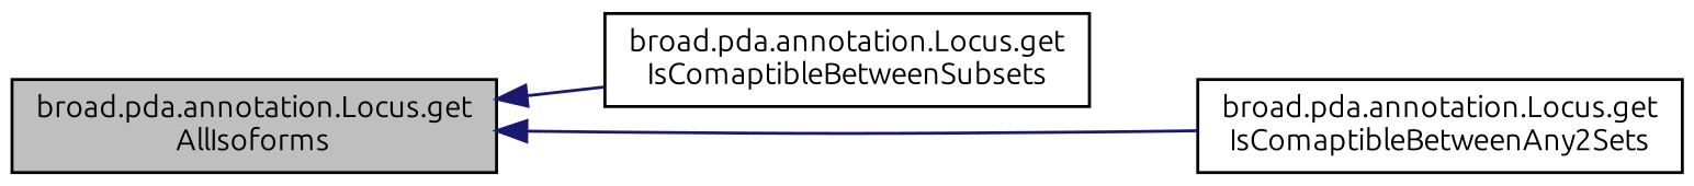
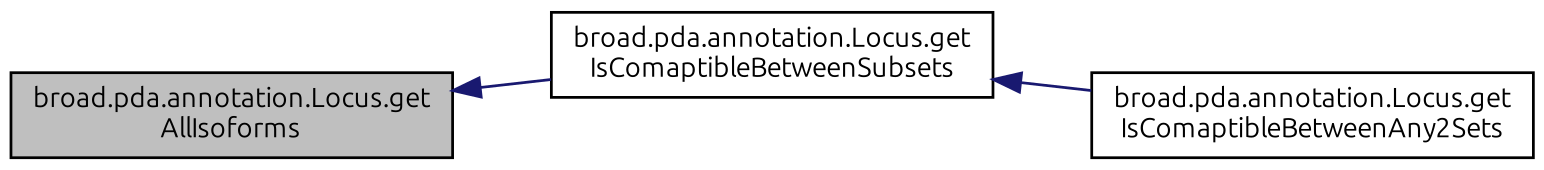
  digraph {
    fontname=Ubuntu
    rankdir=LR
    node [color=black fillcolor=white fontname=Ubuntu fontsize=10 shape=record style=filled]
    edge [color=midnightblue dir=back fontname=Ubuntu fontsize=10 labelfontname=Helvetica labelfontsize=10 style=solid]
    n1 [fillcolor=grey75 fontcolor=black height=0.2 label="broad.pda.annotation.Locus.get\lAllIsoforms" width=0.4]
    n2 [height=0.2 label="broad.pda.annotation.Locus.get\lIsComaptibleBetweenSubsets" width=0.4]
    n3 [height=0.2 label="broad.pda.annotation.Locus.get\lIsComaptibleBetweenAny2Sets" width=0.4]
    n1 -> n2
-   n1 -> n3
+   n2 -> n3
  }
